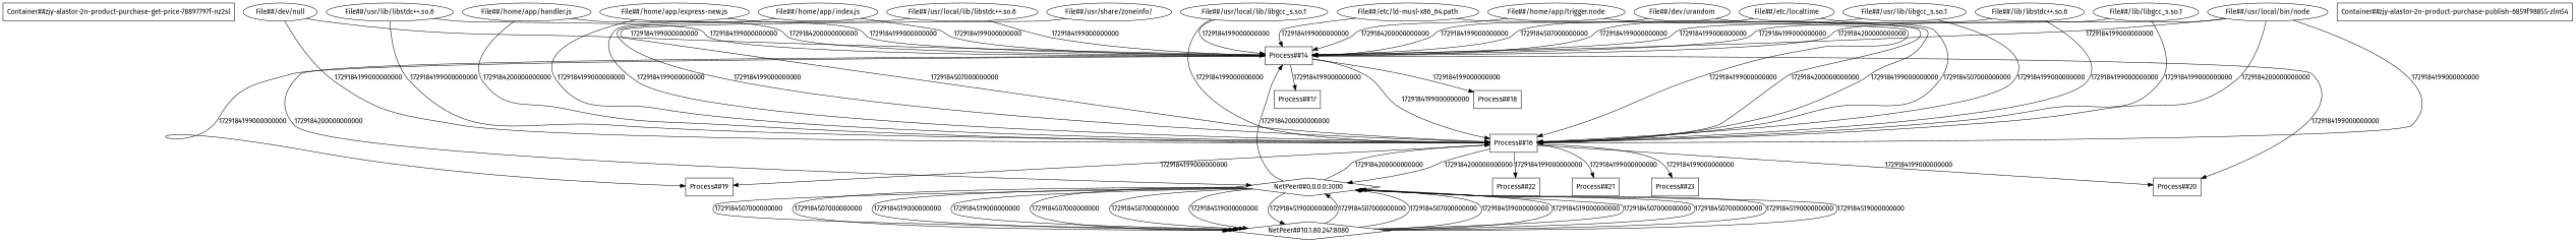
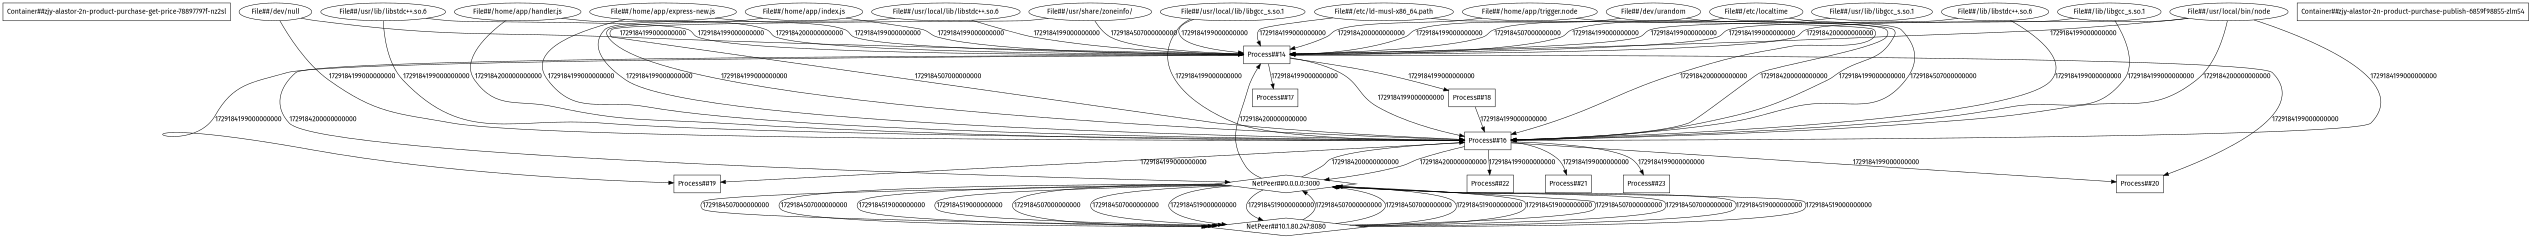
  digraph {
    fontname="Fira Sans"
    node [fontname="Fira Sans" shape=ellipse]
    edge [fontname="Fira Sans"]
    "Container##zjy-alastor-2n-product-purchase-get-price-78897797f-nz2sl" [shape=box]
    "Process##14" [shape=box]
    "File##/dev/null"
    "Process##16" [shape=box]
    "NetPeer##0.0.0.0:3000" [shape=diamond]
    "Process##17" [shape=box]
    "Process##18" [shape=box]
    "Process##19" [shape=box]
    "Process##20" [shape=box]
    "Process##21" [shape=box]
    "Process##22" [shape=box]
    "Process##23" [shape=box]
    "File##/dev/urandom"
    "File##/etc/ld-musl-x86_64.path"
    "File##/etc/localtime"
    "File##/home/app/express-new.js"
    "File##/home/app/handler.js"
    "File##/home/app/index.js"
    "File##/home/app/trigger.node"
    "File##/lib/libgcc_s.so.1"
    "File##/lib/libstdc++.so.6"
    "File##/usr/lib/libgcc_s.so.1"
    "File##/usr/lib/libstdc++.so.6"
    "File##/usr/local/bin/node"
    "File##/usr/local/lib/libgcc_s.so.1"
    "File##/usr/local/lib/libstdc++.so.6"
    "File##/usr/share/zoneinfo/"
    "NetPeer##10.1.80.247:8080" [shape=diamond]
    "Container##zjy-alastor-2n-product-purchase-publish-6859f98855-zlm54" [shape=box]
    "Process##14" -> "Process##16" [label=1729184199000000000]
    "Process##14" -> "NetPeer##0.0.0.0:3000" [label=1729184200000000000]
    "Process##14" -> "Process##17" [label=1729184199000000000]
    "Process##14" -> "Process##18" [label=1729184199000000000]
    "Process##14" -> "Process##19" [label=1729184199000000000]
    "Process##14" -> "Process##20" [label=1729184199000000000]
    "File##/dev/null" -> "Process##14" [label=1729184199000000000]
    "File##/dev/null" -> "Process##16" [label=1729184199000000000]
    "Process##16" -> "NetPeer##0.0.0.0:3000" [label=1729184200000000000]
    "Process##16" -> "Process##19" [label=1729184199000000000]
    "Process##16" -> "Process##20" [label=1729184199000000000]
    "Process##16" -> "Process##21" [label=1729184199000000000]
    "Process##16" -> "Process##22" [label=1729184199000000000]
    "Process##16" -> "Process##23" [label=1729184199000000000]
    "NetPeer##0.0.0.0:3000" -> "Process##14" [label=1729184200000000000]
    "NetPeer##0.0.0.0:3000" -> "Process##16" [label=1729184200000000000]
    "NetPeer##0.0.0.0:3000" -> "NetPeer##10.1.80.247:8080" [label=1729184507000000000]
    "NetPeer##0.0.0.0:3000" -> "NetPeer##10.1.80.247:8080" [label=1729184507000000000]
    "NetPeer##0.0.0.0:3000" -> "NetPeer##10.1.80.247:8080" [label=1729184519000000000]
    "NetPeer##0.0.0.0:3000" -> "NetPeer##10.1.80.247:8080" [label=1729184519000000000]
    "NetPeer##0.0.0.0:3000" -> "NetPeer##10.1.80.247:8080" [label=1729184507000000000]
    "NetPeer##0.0.0.0:3000" -> "NetPeer##10.1.80.247:8080" [label=1729184507000000000]
    "NetPeer##0.0.0.0:3000" -> "NetPeer##10.1.80.247:8080" [label=1729184519000000000]
    "NetPeer##0.0.0.0:3000" -> "NetPeer##10.1.80.247:8080" [label=1729184519000000000]
    "File##/dev/urandom" -> "Process##14" [label=1729184199000000000]
    "File##/dev/urandom" -> "Process##16" [label=1729184199000000000]
    "File##/etc/ld-musl-x86_64.path" -> "Process##14" [label=1729184199000000000]
-   "File##/etc/ld-musl-x86_64.path" -> "Process##16" [label=1729184199000000000]
+   "File##/etc/ld-musl-x86_64.path" -> "Process##16" [label=1729184200000000000]
    "File##/etc/localtime" -> "Process##14" [label=1729184507000000000]
    "File##/etc/localtime" -> "Process##16" [label=1729184507000000000]
    "File##/home/app/express-new.js" -> "Process##14" [label=1729184199000000000]
    "File##/home/app/express-new.js" -> "Process##16" [label=1729184199000000000]
    "File##/home/app/handler.js" -> "Process##14" [label=1729184200000000000]
    "File##/home/app/handler.js" -> "Process##16" [label=1729184200000000000]
    "File##/home/app/index.js" -> "Process##14" [label=1729184199000000000]
    "File##/home/app/index.js" -> "Process##16" [label=1729184199000000000]
    "File##/home/app/trigger.node" -> "Process##14" [label=1729184200000000000]
    "File##/home/app/trigger.node" -> "Process##16" [label=1729184200000000000]
    "File##/lib/libgcc_s.so.1" -> "Process##14" [label=1729184199000000000]
    "File##/lib/libgcc_s.so.1" -> "Process##16" [label=1729184199000000000]
    "File##/lib/libstdc++.so.6" -> "Process##14" [label=1729184199000000000]
    "File##/lib/libstdc++.so.6" -> "Process##16" [label=1729184199000000000]
    "File##/usr/lib/libgcc_s.so.1" -> "Process##14" [label=1729184199000000000]
-   "File##/usr/lib/libgcc_s.so.1" -> "Process##16" [label=1729184199000000000]
+   "Process##18" -> "Process##16" [label=1729184199000000000]
    "File##/usr/lib/libstdc++.so.6" -> "Process##14" [label=1729184199000000000]
    "File##/usr/lib/libstdc++.so.6" -> "Process##16" [label=1729184199000000000]
    "File##/usr/local/bin/node" -> "Process##14" [label=1729184199000000000]
    "File##/usr/local/bin/node" -> "Process##14" [label=1729184200000000000]
    "File##/usr/local/bin/node" -> "Process##16" [label=1729184199000000000]
    "File##/usr/local/bin/node" -> "Process##16" [label=1729184200000000000]
    "File##/usr/local/lib/libgcc_s.so.1" -> "Process##14" [label=1729184199000000000]
    "File##/usr/local/lib/libgcc_s.so.1" -> "Process##16" [label=1729184199000000000]
    "File##/usr/local/lib/libstdc++.so.6" -> "Process##14" [label=1729184199000000000]
    "File##/usr/local/lib/libstdc++.so.6" -> "Process##16" [label=1729184199000000000]
+   "File##/usr/share/zoneinfo/" -> "Process##14" [label=1729184507000000000]
    "File##/usr/share/zoneinfo/" -> "Process##16" [label=1729184507000000000]
    "NetPeer##10.1.80.247:8080" -> "NetPeer##0.0.0.0:3000" [label=1729184507000000000]
    "NetPeer##10.1.80.247:8080" -> "NetPeer##0.0.0.0:3000" [label=1729184507000000000]
    "NetPeer##10.1.80.247:8080" -> "NetPeer##0.0.0.0:3000" [label=1729184519000000000]
    "NetPeer##10.1.80.247:8080" -> "NetPeer##0.0.0.0:3000" [label=1729184519000000000]
    "NetPeer##10.1.80.247:8080" -> "NetPeer##0.0.0.0:3000" [label=1729184507000000000]
    "NetPeer##10.1.80.247:8080" -> "NetPeer##0.0.0.0:3000" [label=1729184507000000000]
    "NetPeer##10.1.80.247:8080" -> "NetPeer##0.0.0.0:3000" [label=1729184519000000000]
    "NetPeer##10.1.80.247:8080" -> "NetPeer##0.0.0.0:3000" [label=1729184519000000000]
  }
